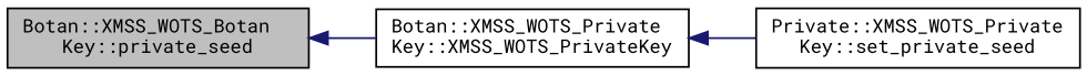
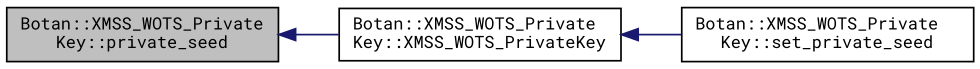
  digraph {
    fontname="Roboto Mono"
    rankdir=LR
    node [color=black fillcolor=white fontname="Roboto Mono" fontsize=10 shape=record style=filled]
    edge [color=midnightblue dir=back fontname="Roboto Mono" fontsize=10 labelfontname=Helvetica labelfontsize=10 style=solid]
-   n1 [fillcolor=grey75 fontcolor=black height=0.2 label="Botan::XMSS_WOTS_Botan\lKey::private_seed" width=0.4]
+   n1 [fillcolor=grey75 fontcolor=black height=0.2 label="Botan::XMSS_WOTS_Private\lKey::private_seed" width=0.4]
    n2 [height=0.2 label="Botan::XMSS_WOTS_Private\lKey::XMSS_WOTS_PrivateKey" width=0.4]
-   n3 [height=0.2 label="Private::XMSS_WOTS_Private\lKey::set_private_seed" width=0.4]
+   n3 [height=0.2 label="Botan::XMSS_WOTS_Private\lKey::set_private_seed" width=0.4]
    n1 -> n2
    n2 -> n3
  }
